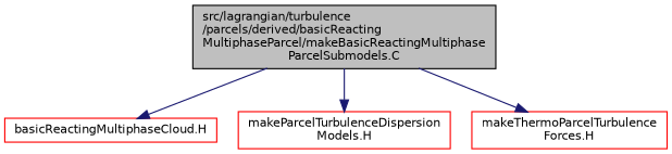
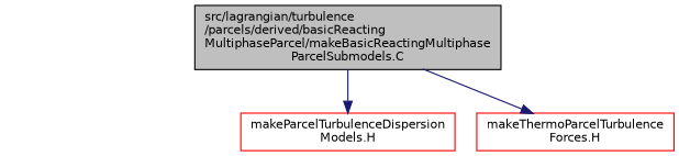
  digraph {
    node [color=red fontname=Helvetica fontsize=10 shape=record]
    edge [color=midnightblue fontname=Helvetica fontsize=10 labelfontname=Helvetica labelfontsize=10 style=solid]
    n1 [color=black fillcolor=grey75 fontcolor=black height=0.2 label="src/lagrangian/turbulence\l/parcels/derived/basicReacting\lMultiphaseParcel/makeBasicReactingMultiphase\lParcelSubmodels.C" style=filled width=0.4]
-   n2 [height=0.2 label="basicReactingMultiphaseCloud.H" width=0.4]
    n3 [height=0.2 label="makeParcelTurbulenceDispersion\lModels.H" width=0.4]
    n4 [height=0.2 label="makeThermoParcelTurbulence\lForces.H" width=0.4]
-   n1 -> n2
    n1 -> n3
    n1 -> n4
  }
